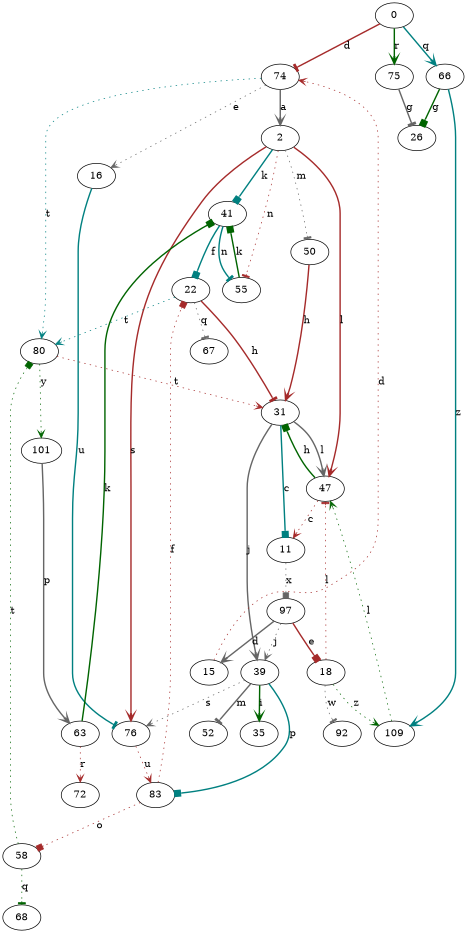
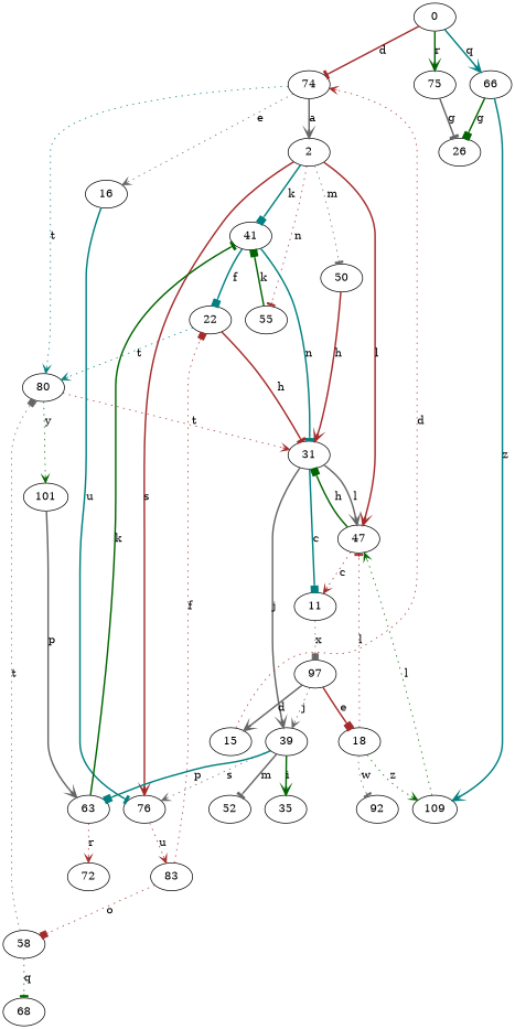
  strict digraph {
    edge [arrowhead=vee color=gray40 style=bold]
    n1 [label=74]
    0
    66
    n4 [label=75]
    2
    16
    80
    109
    26
    41
    47
    50
    55
    76
    22
    11
    31
    83
    97
    15
    18
    39
    101
    58
    92
-   67
    35
    52
    63
    72
    68
    n1 -> 2 [label=a]
    n1 -> 16 [label=e style=dotted]
    n1 -> 80 [color=teal label=t style=dotted]
    0 -> n1 [arrowhead=tee color=brown label=d]
    0 -> 66 [color=teal label=q]
    0 -> n4 [color=darkgreen label=r]
    66 -> 109 [color=teal label=z]
    66 -> 26 [arrowhead=box color=darkgreen label=g]
    n4 -> 26 [arrowhead=tee label=g]
    2 -> 41 [arrowhead=box color=teal label=k]
    2 -> 47 [color=brown label=l]
    2 -> 50 [arrowhead=tee label=m style=dotted]
    2 -> 55 [arrowhead=tee color=brown label=n style=dotted]
    2 -> 76 [color=brown label=s]
    16 -> 76 [arrowhead=tee color=teal label=u]
    80 -> 31 [color=brown label=t style=dotted]
    80 -> 101 [color=darkgreen label=y style=dotted]
    109 -> 47 [color=darkgreen label=l style=dotted]
-   41 -> 55 [arrowhead=tee color=teal label=n]
+   41 -> 31 [arrowhead=tee color=teal label=n]
    41 -> 22 [arrowhead=box color=teal label=f]
    47 -> 11 [color=brown label=c style=dotted]
    47 -> 31 [arrowhead=box color=darkgreen label=h]
    50 -> 31 [color=brown label=h]
    55 -> 41 [arrowhead=box color=darkgreen label=k]
    76 -> 83 [color=brown label=u style=dotted]
    22 -> 80 [color=teal label=t style=dotted]
    22 -> 31 [arrowhead=tee color=brown label=h]
-   22 -> 67 [arrowhead=tee label=q style=dotted]
    11 -> 97 [arrowhead=box label=x style=dotted]
    31 -> 47 [label=l]
    31 -> 11 [arrowhead=box color=teal label=c]
    31 -> 39 [label=j]
    83 -> 22 [arrowhead=box color=brown label=f style=dotted]
    83 -> 58 [arrowhead=box color=brown label=o style=dotted]
    97 -> 15 [label=d]
    97 -> 18 [arrowhead=box color=brown label=e]
    97 -> 39 [label=j style=dotted]
    15 -> n1 [color=brown label=d style=dotted]
    18 -> 109 [color=darkgreen label=z style=dotted]
    18 -> 47 [arrowhead=tee color=brown label=l style=dotted]
    18 -> 92 [arrowhead=tee label=w style=dotted]
    39 -> 76 [label=s style=dotted]
    39 -> 35 [color=darkgreen label=i]
    39 -> 52 [arrowhead=tee label=m]
-   39 -> 83 [arrowhead=box color=teal label=p]
+   39 -> 63 [arrowhead=box color=teal label=p]
    101 -> 63 [label=p]
-   58 -> 80 [arrowhead=box color=darkgreen label=t style=dotted]
+   58 -> 80 [arrowhead=box label=t style=dotted]
    58 -> 68 [arrowhead=tee color=darkgreen label=q style=dotted]
-   63 -> 41 [arrowhead=box color=darkgreen label=k]
+   63 -> 41 [arrowhead=tee color=darkgreen label=k]
    63 -> 72 [color=brown label=r style=dotted]
  }
